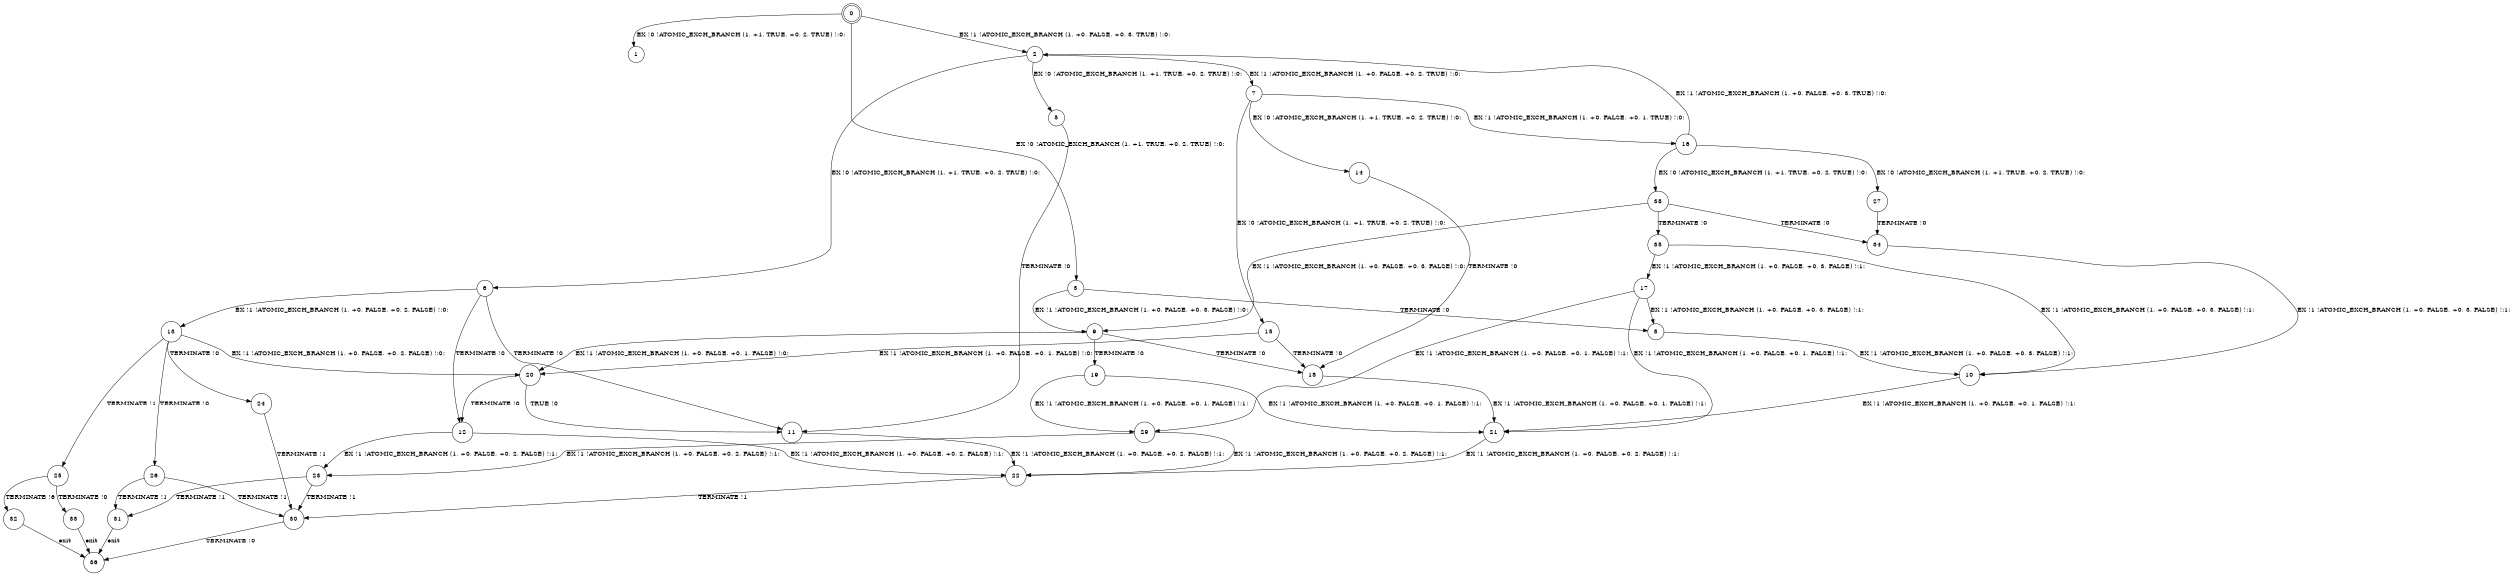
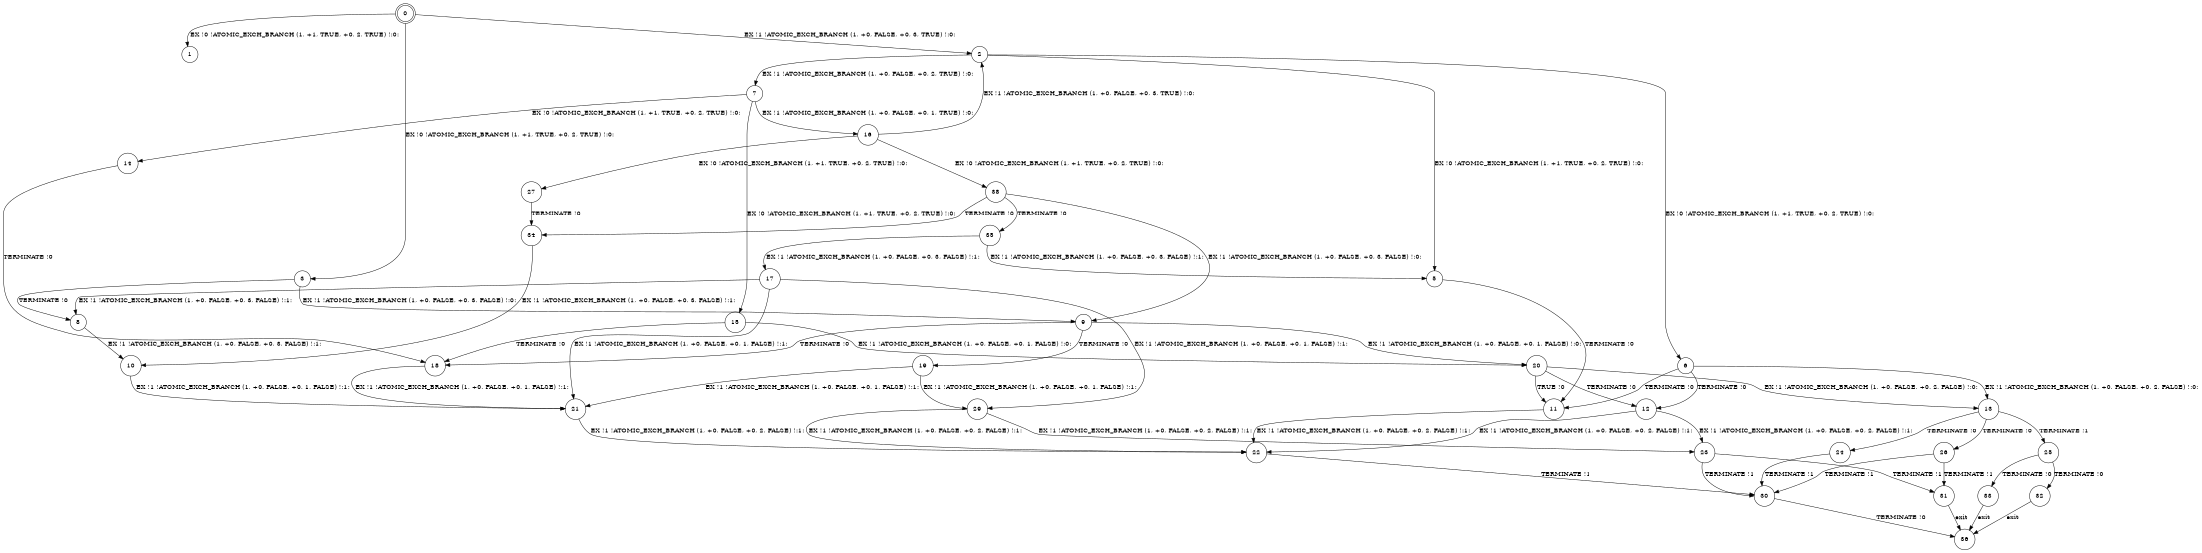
  digraph {
    node [shape=circle]
    0 [peripheries=2]
    1
    2
    3
    5
    6
    7
    8
    9
    11
    12
    13
    14
    15
    16
    10
    18
    19
    20
    21
    22
    23
    24
    25
    26
    27
    n27 [label=38]
    17
    29
    30
    31
    32
    33
    34
    35
    36
    0 -> 1 [label="EX !0 !ATOMIC_EXCH_BRANCH (1, +1, TRUE, +0, 2, TRUE) !:0:"]
    0 -> 2 [label="EX !1 !ATOMIC_EXCH_BRANCH (1, +0, FALSE, +0, 3, TRUE) !:0:"]
    0 -> 3 [label="EX !0 !ATOMIC_EXCH_BRANCH (1, +1, TRUE, +0, 2, TRUE) !:0:"]
    2 -> 5 [label="EX !0 !ATOMIC_EXCH_BRANCH (1, +1, TRUE, +0, 2, TRUE) !:0:"]
    2 -> 6 [label="EX !0 !ATOMIC_EXCH_BRANCH (1, +1, TRUE, +0, 2, TRUE) !:0:"]
    2 -> 7 [label="EX !1 !ATOMIC_EXCH_BRANCH (1, +0, FALSE, +0, 2, TRUE) !:0:"]
    3 -> 8 [label="TERMINATE !0"]
    3 -> 9 [label="EX !1 !ATOMIC_EXCH_BRANCH (1, +0, FALSE, +0, 3, FALSE) !:0:"]
    5 -> 11 [label="TERMINATE !0"]
    6 -> 11 [label="TERMINATE !0"]
    6 -> 12 [label="TERMINATE !0"]
    6 -> 13 [label="EX !1 !ATOMIC_EXCH_BRANCH (1, +0, FALSE, +0, 2, FALSE) !:0:"]
    7 -> 14 [label="EX !0 !ATOMIC_EXCH_BRANCH (1, +1, TRUE, +0, 2, TRUE) !:0:"]
    7 -> 15 [label="EX !0 !ATOMIC_EXCH_BRANCH (1, +1, TRUE, +0, 2, TRUE) !:0:"]
    7 -> 16 [label="EX !1 !ATOMIC_EXCH_BRANCH (1, +0, FALSE, +0, 1, TRUE) !:0:"]
    8 -> 10 [label="EX !1 !ATOMIC_EXCH_BRANCH (1, +0, FALSE, +0, 3, FALSE) !:1:"]
    9 -> 18 [label="TERMINATE !0"]
    9 -> 19 [label="TERMINATE !0"]
    9 -> 20 [label="EX !1 !ATOMIC_EXCH_BRANCH (1, +0, FALSE, +0, 1, FALSE) !:0:"]
    11 -> 22 [label="EX !1 !ATOMIC_EXCH_BRANCH (1, +0, FALSE, +0, 2, FALSE) !:1:"]
    12 -> 22 [label="EX !1 !ATOMIC_EXCH_BRANCH (1, +0, FALSE, +0, 2, FALSE) !:1:"]
    12 -> 23 [label="EX !1 !ATOMIC_EXCH_BRANCH (1, +0, FALSE, +0, 2, FALSE) !:1:"]
    13 -> 24 [label="TERMINATE !0"]
    13 -> 25 [label="TERMINATE !1"]
    13 -> 26 [label="TERMINATE !0"]
    14 -> 18 [label="TERMINATE !0"]
    15 -> 18 [label="TERMINATE !0"]
    15 -> 20 [label="EX !1 !ATOMIC_EXCH_BRANCH (1, +0, FALSE, +0, 1, FALSE) !:0:"]
    16 -> 2 [label="EX !1 !ATOMIC_EXCH_BRANCH (1, +0, FALSE, +0, 3, TRUE) !:0:"]
    16 -> 27 [label="EX !0 !ATOMIC_EXCH_BRANCH (1, +1, TRUE, +0, 2, TRUE) !:0:"]
    16 -> n27 [label="EX !0 !ATOMIC_EXCH_BRANCH (1, +1, TRUE, +0, 2, TRUE) !:0:"]
    10 -> 21 [label="EX !1 !ATOMIC_EXCH_BRANCH (1, +0, FALSE, +0, 1, FALSE) !:1:"]
    18 -> 21 [label="EX !1 !ATOMIC_EXCH_BRANCH (1, +0, FALSE, +0, 1, FALSE) !:1:"]
    19 -> 21 [label="EX !1 !ATOMIC_EXCH_BRANCH (1, +0, FALSE, +0, 1, FALSE) !:1:"]
    19 -> 29 [label="EX !1 !ATOMIC_EXCH_BRANCH (1, +0, FALSE, +0, 1, FALSE) !:1:"]
    20 -> 11 [label="TRUE !0"]
    20 -> 12 [label="TERMINATE !0"]
-   13 -> 20 [label="EX !1 !ATOMIC_EXCH_BRANCH (1, +0, FALSE, +0, 2, FALSE) !:0:"]
+   20 -> 13 [label="EX !1 !ATOMIC_EXCH_BRANCH (1, +0, FALSE, +0, 2, FALSE) !:0:"]
    21 -> 22 [label="EX !1 !ATOMIC_EXCH_BRANCH (1, +0, FALSE, +0, 2, FALSE) !:1:"]
    22 -> 30 [label="TERMINATE !1"]
    23 -> 30 [label="TERMINATE !1"]
    23 -> 31 [label="TERMINATE !1"]
    24 -> 30 [label="TERMINATE !1"]
-   25 -> 32 [label="TERMINATE !6"]
+   25 -> 32 [label="TERMINATE !0"]
    25 -> 33 [label="TERMINATE !0"]
    26 -> 30 [label="TERMINATE !1"]
    26 -> 31 [label="TERMINATE !1"]
    27 -> 34 [label="TERMINATE !0"]
    n27 -> 9 [label="EX !1 !ATOMIC_EXCH_BRANCH (1, +0, FALSE, +0, 3, FALSE) !:0:"]
    n27 -> 34 [label="TERMINATE !0"]
    n27 -> 35 [label="TERMINATE !0"]
    17 -> 8 [label="EX !1 !ATOMIC_EXCH_BRANCH (1, +0, FALSE, +0, 3, FALSE) !:1:"]
    17 -> 21 [label="EX !1 !ATOMIC_EXCH_BRANCH (1, +0, FALSE, +0, 1, FALSE) !:1:"]
    17 -> 29 [label="EX !1 !ATOMIC_EXCH_BRANCH (1, +0, FALSE, +0, 1, FALSE) !:1:"]
    29 -> 22 [label="EX !1 !ATOMIC_EXCH_BRANCH (1, +0, FALSE, +0, 2, FALSE) !:1:"]
    29 -> 23 [label="EX !1 !ATOMIC_EXCH_BRANCH (1, +0, FALSE, +0, 2, FALSE) !:1:"]
    30 -> 36 [label="TERMINATE !0"]
    31 -> 36 [label=exit]
    32 -> 36 [label=exit]
    33 -> 36 [label=exit]
    34 -> 10 [label="EX !1 !ATOMIC_EXCH_BRANCH (1, +0, FALSE, +0, 3, FALSE) !:1:"]
-   35 -> 10 [label="EX !1 !ATOMIC_EXCH_BRANCH (1, +0, FALSE, +0, 3, FALSE) !:1:"]
+   35 -> 5 [label="EX !1 !ATOMIC_EXCH_BRANCH (1, +0, FALSE, +0, 3, FALSE) !:1:"]
    35 -> 17 [label="EX !1 !ATOMIC_EXCH_BRANCH (1, +0, FALSE, +0, 3, FALSE) !:1:"]
  }
